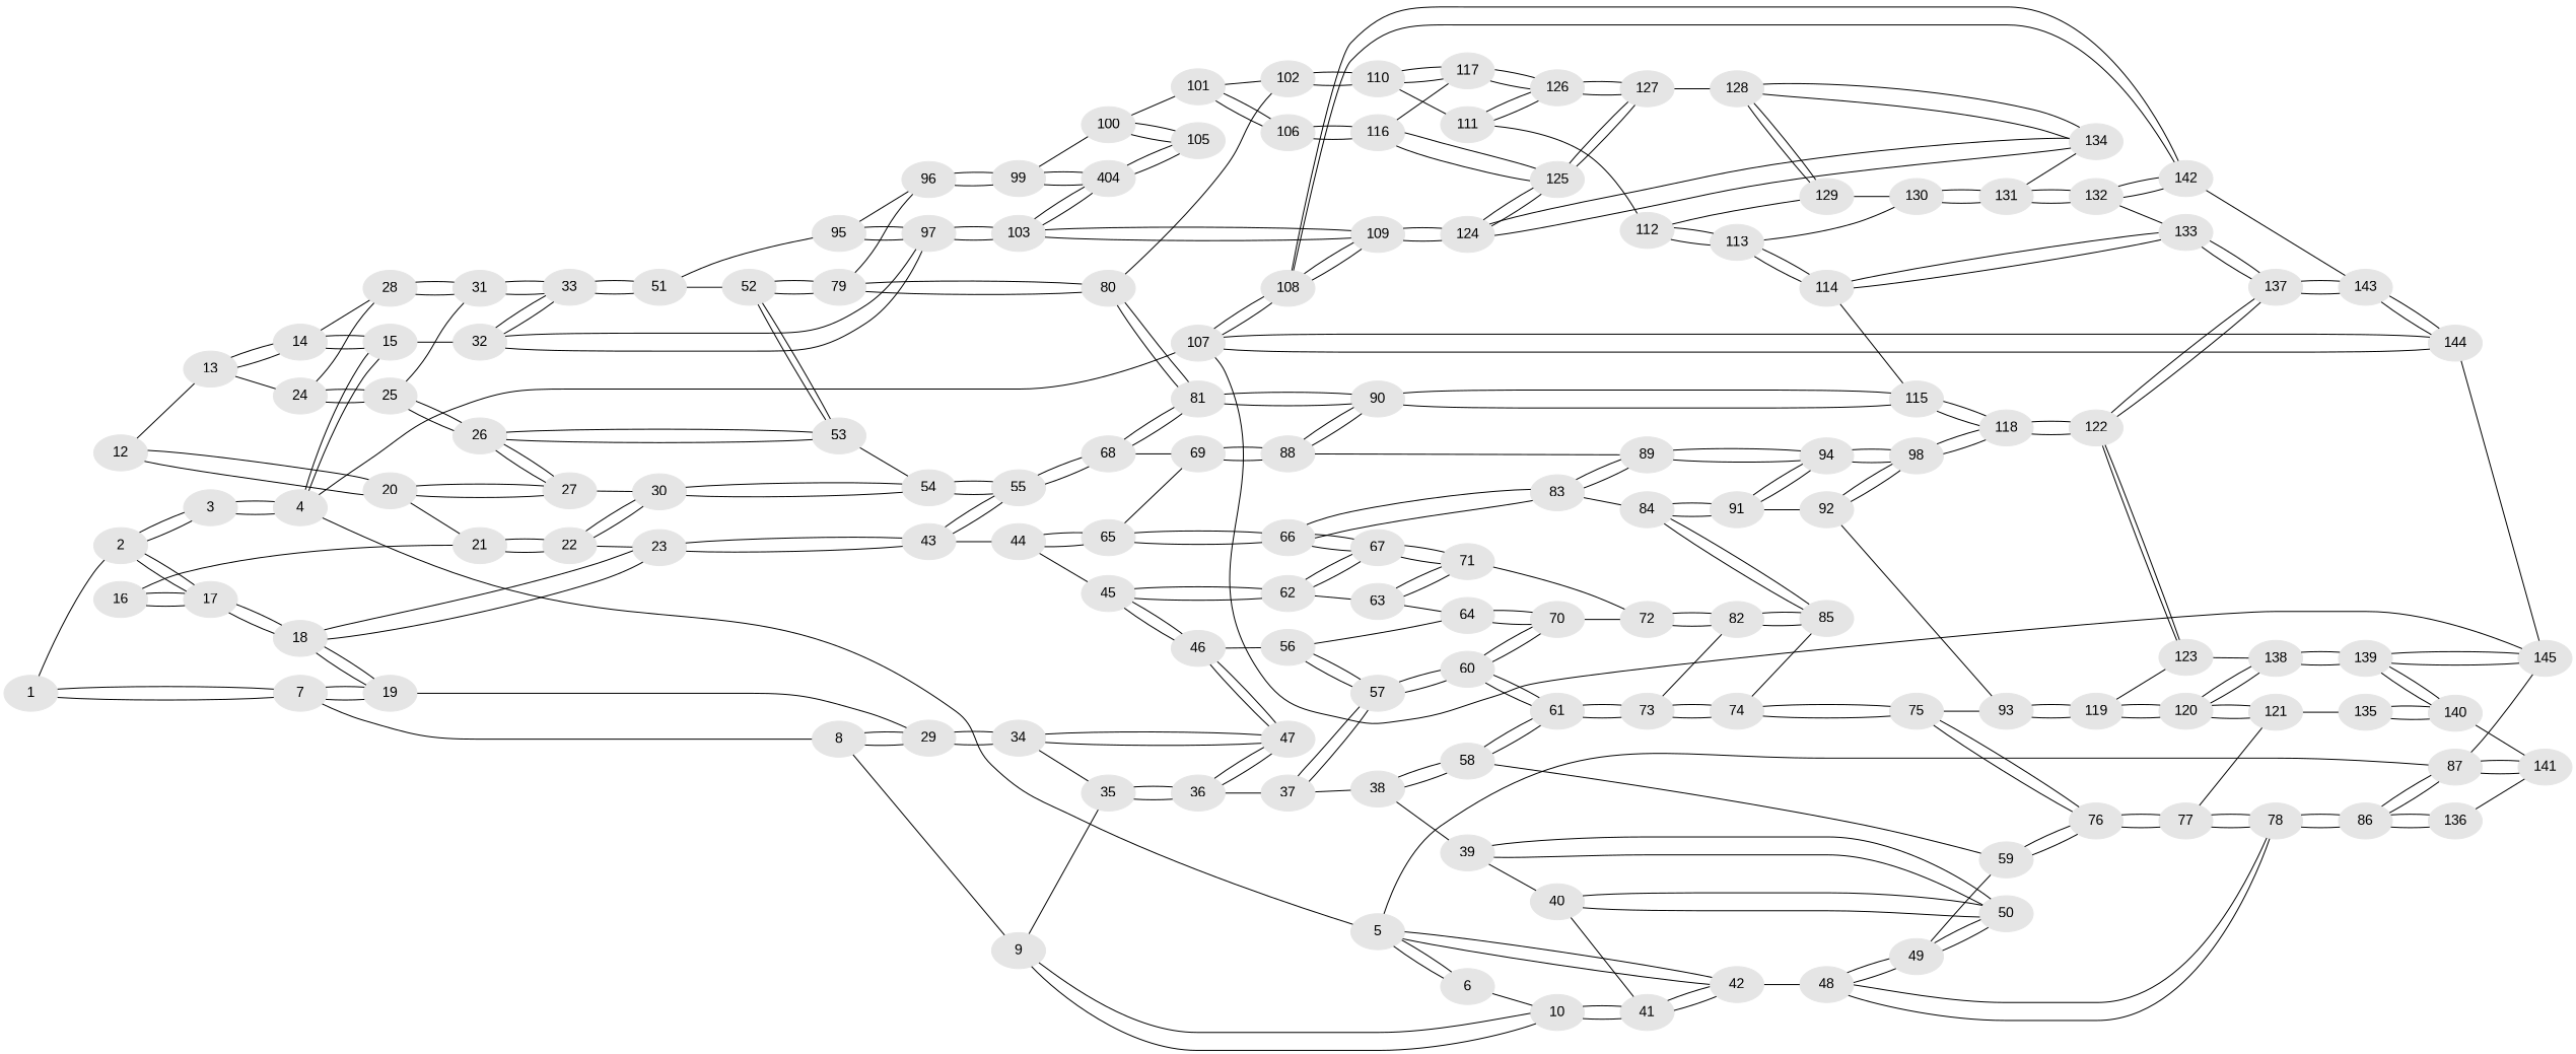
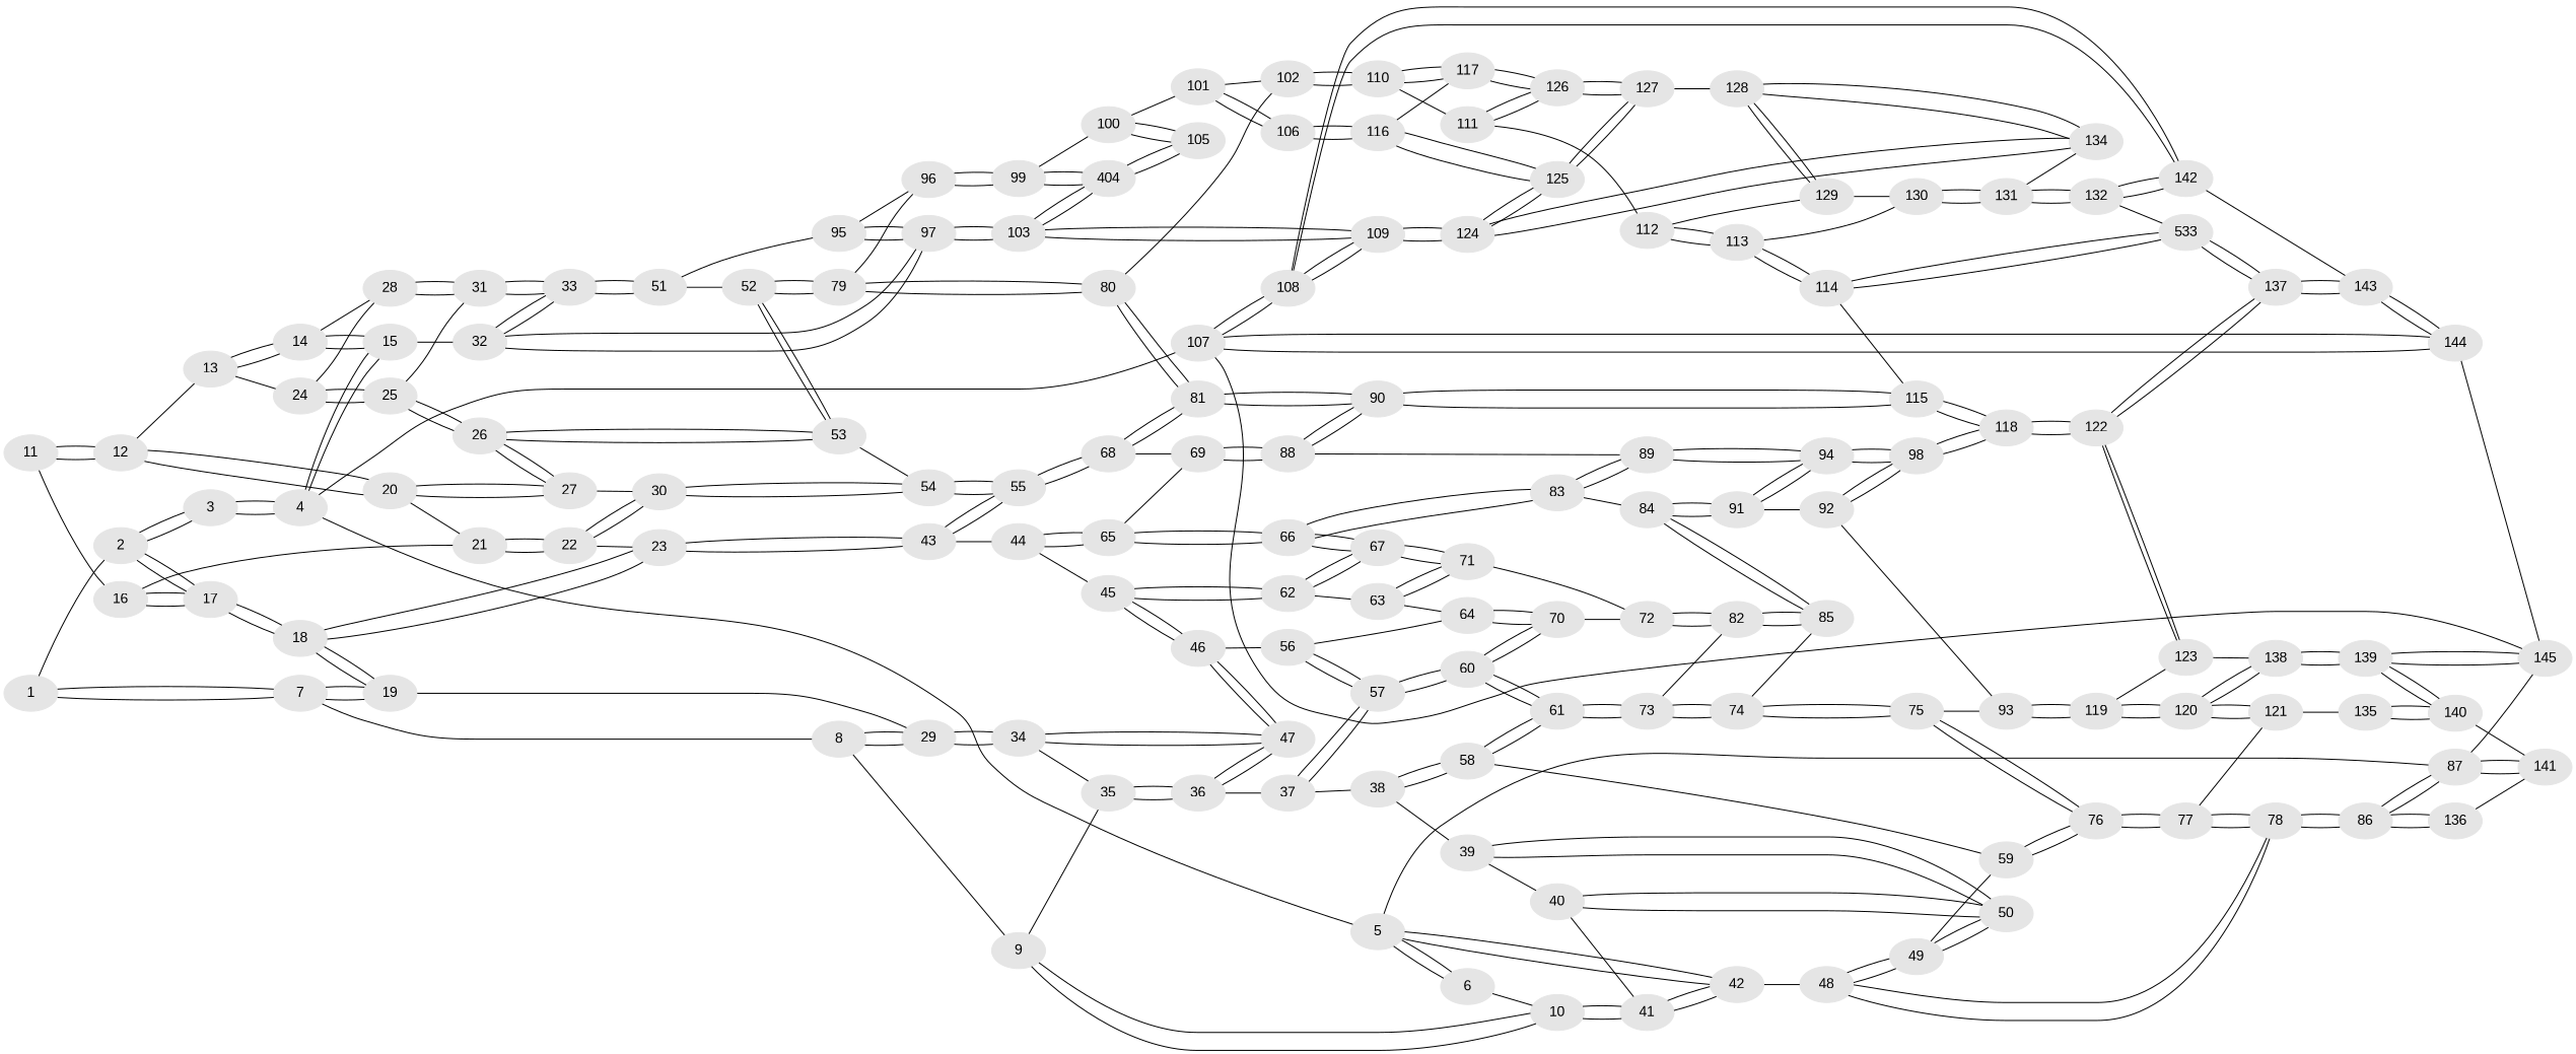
  graph {
    fontname="Liberation Sans"
    rankdir=LR
    node [color=gray90 fontname="Liberation Sans" style=filled]
    edge [fontname="Liberation Sans"]
    1
    2
    7
    3
    17
    8
    19
    4
    18
    5
    15
    107
    6
    42
    87
    32
    145
    108
    144
    10
    48
    141
    41
    9
    29
    35
    34
    36
+   11
    12
    16
    13
    20
    21
    14
    24
    27
    28
    25
    31
    33
    97
    22
    23
    43
    30
    54
    44
    55
    26
    53
    47
    51
    103
    52
    95
    37
    38
    57
    39
    58
    60
    40
    50
    59
    61
    49
    78
    45
    65
    68
    46
    62
    66
    69
    56
    63
    67
    64
    86
    76
    79
    96
    80
    81
    70
    73
    77
    72
    82
    74
    71
    83
    88
    84
    89
    90
    85
    75
    93
    119
    121
    135
    136
    102
    99
    110
    115
    91
    94
    92
    98
    118
    120
    123
    100
    n117 [label=404]
    109
    122
    101
    105
    106
    116
    111
    117
    124
    125
    142
    143
    134
    112
    126
    113
    129
    127
    114
    130
-   133
+   133 [label=533]
    131
    137
    138
    139
    140
    128
    132
    1 -- 2
    1 -- 7
    1 -- 7
    2 -- 3
    2 -- 3
    2 -- 17
    2 -- 17
    7 -- 8
    7 -- 19
    7 -- 19
    3 -- 4
    3 -- 4
    17 -- 18
    17 -- 18
    8 -- 9
    8 -- 29
    8 -- 29
    19 -- 29
    4 -- 5
    4 -- 15
    4 -- 15
    4 -- 107
    18 -- 19
    18 -- 19
    18 -- 23
    18 -- 23
    5 -- 6
    5 -- 6
    5 -- 42
    5 -- 42
    5 -- 87
    15 -- 32
    107 -- 145
    107 -- 108
    107 -- 108
    107 -- 144
    107 -- 144
    6 -- 10
    42 -- 48
    87 -- 145
    87 -- 141
    87 -- 141
    32 -- 33
    32 -- 33
    32 -- 97
    32 -- 97
    108 -- 109
    108 -- 109
    108 -- 142
    108 -- 142
    144 -- 145
    10 -- 41
    10 -- 41
    48 -- 49
    48 -- 49
    48 -- 78
    48 -- 78
    41 -- 42
    41 -- 42
    9 -- 10
    9 -- 10
    9 -- 35
    29 -- 34
    29 -- 34
    35 -- 36
    35 -- 36
    34 -- 35
    34 -- 47
    34 -- 47
    36 -- 47
    36 -- 47
    36 -- 37
+   11 -- 12
+   11 -- 12
+   11 -- 16
    12 -- 13
    12 -- 20
    12 -- 20
    16 -- 17
    16 -- 17
    16 -- 21
    13 -- 14
    13 -- 14
    13 -- 24
    20 -- 21
    20 -- 27
    20 -- 27
    21 -- 22
    21 -- 22
    14 -- 15
    14 -- 15
    14 -- 28
    24 -- 28
    24 -- 25
    24 -- 25
    27 -- 30
    28 -- 31
    28 -- 31
    25 -- 31
    25 -- 26
    25 -- 26
    31 -- 33
    31 -- 33
    33 -- 51
    33 -- 51
    97 -- 103
    97 -- 103
    22 -- 23
    22 -- 30
    22 -- 30
    23 -- 43
    23 -- 43
    43 -- 44
    43 -- 55
    43 -- 55
    30 -- 54
    30 -- 54
    54 -- 55
    54 -- 55
    44 -- 45
    44 -- 65
    44 -- 65
    55 -- 68
    55 -- 68
    26 -- 27
    26 -- 27
    26 -- 53
    26 -- 53
    53 -- 54
    51 -- 52
    51 -- 95
    103 -- n117
    103 -- n117
    103 -- 109
    103 -- 109
    52 -- 53
    52 -- 53
    52 -- 79
    52 -- 79
    95 -- 97
    95 -- 97
    95 -- 96
    37 -- 38
    37 -- 57
    37 -- 57
    38 -- 39
    38 -- 58
    38 -- 58
    57 -- 60
    57 -- 60
    39 -- 40
    39 -- 50
    39 -- 50
    58 -- 59
    58 -- 61
    58 -- 61
    60 -- 61
    60 -- 61
    60 -- 70
    60 -- 70
    40 -- 41
    40 -- 50
    40 -- 50
    59 -- 76
    59 -- 76
    61 -- 73
    61 -- 73
    49 -- 50
    49 -- 50
    49 -- 59
    78 -- 86
    78 -- 86
    45 -- 46
    45 -- 46
    45 -- 62
    45 -- 62
    65 -- 66
    65 -- 66
    65 -- 69
    68 -- 69
    68 -- 81
    68 -- 81
    46 -- 47
    46 -- 47
    46 -- 56
    62 -- 63
    62 -- 67
    62 -- 67
    66 -- 67
    66 -- 67
    66 -- 83
    66 -- 83
    69 -- 88
    69 -- 88
    56 -- 57
    56 -- 57
    56 -- 64
    63 -- 64
    63 -- 71
    63 -- 71
    67 -- 71
    67 -- 71
    64 -- 70
    64 -- 70
    86 -- 87
    86 -- 87
    86 -- 136
    86 -- 136
    76 -- 77
    76 -- 77
    79 -- 96
    79 -- 80
    79 -- 80
    96 -- 99
    96 -- 99
    80 -- 81
    80 -- 81
    80 -- 102
    81 -- 90
    81 -- 90
    70 -- 72
    73 -- 82
    73 -- 74
    73 -- 74
    77 -- 78
    77 -- 78
    77 -- 121
    72 -- 82
    72 -- 82
    82 -- 85
    82 -- 85
    74 -- 85
    74 -- 75
    74 -- 75
    71 -- 72
    83 -- 84
    83 -- 89
    83 -- 89
    88 -- 89
    88 -- 90
    88 -- 90
    84 -- 85
    84 -- 85
    84 -- 91
    84 -- 91
    89 -- 94
    89 -- 94
    90 -- 115
    90 -- 115
    75 -- 76
    75 -- 76
    75 -- 93
    93 -- 119
    93 -- 119
    119 -- 120
    119 -- 120
    119 -- 123
    121 -- 135
    135 -- 140
    135 -- 140
    136 -- 141
    102 -- 110
    102 -- 110
    99 -- 100
    99 -- n117
    99 -- n117
    110 -- 111
    110 -- 117
    110 -- 117
    115 -- 118
    115 -- 118
    91 -- 94
    91 -- 94
    91 -- 92
    94 -- 98
    94 -- 98
    92 -- 93
    92 -- 98
    92 -- 98
    98 -- 118
    98 -- 118
    118 -- 122
    118 -- 122
    120 -- 121
    120 -- 121
    120 -- 138
    120 -- 138
    123 -- 138
    100 -- 101
    100 -- 105
    100 -- 105
    n117 -- 105
    n117 -- 105
    109 -- 124
    109 -- 124
    122 -- 123
    122 -- 123
    122 -- 137
    122 -- 137
    101 -- 102
    101 -- 106
    101 -- 106
    106 -- 116
    106 -- 116
    116 -- 117
    116 -- 125
    116 -- 125
    111 -- 112
    111 -- 126
    111 -- 126
    117 -- 126
    117 -- 126
    124 -- 125
    124 -- 125
    124 -- 134
    124 -- 134
    125 -- 127
    125 -- 127
    142 -- 143
    143 -- 144
    143 -- 144
    112 -- 113
    112 -- 113
    112 -- 129
    126 -- 127
    126 -- 127
    113 -- 114
    113 -- 114
    113 -- 130
    129 -- 130
    127 -- 128
    114 -- 115
    114 -- 133
    114 -- 133
    130 -- 131
    130 -- 131
    133 -- 137
    133 -- 137
    131 -- 134
    131 -- 132
    131 -- 132
    137 -- 143
    137 -- 143
    138 -- 139
    138 -- 139
    139 -- 145
    139 -- 145
    139 -- 140
    139 -- 140
    140 -- 141
    128 -- 134
    128 -- 134
    128 -- 129
    128 -- 129
    132 -- 142
    132 -- 142
    132 -- 133
  }
